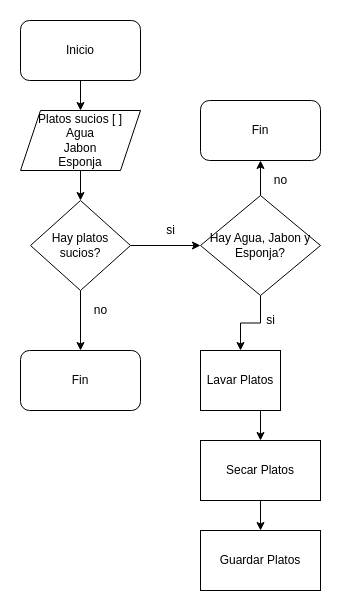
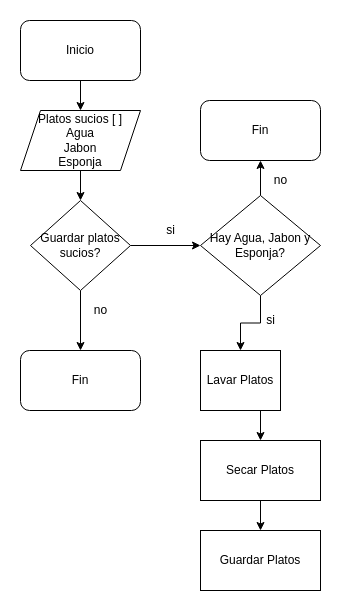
  <mxCell id="0" />
  <mxCell id="1" parent="0" />
  <mxCell id="2" style="edgeStyle=orthogonalEdgeStyle;rounded=0;orthogonalLoop=1;jettySize=auto;html=1;exitX=0.5;exitY=1;exitDx=0;exitDy=0;entryX=0.5;entryY=0;entryDx=0;entryDy=0;" edge="1" parent="1" source="3" target="22"><mxGeometry relative="1" as="geometry"><mxPoint x="80" y="110" as="targetPoint" /></mxGeometry></mxCell>
  <mxCell id="3" value="Inicio" style="rounded=1;whiteSpace=wrap;html=1;rotation=0;" vertex="1" parent="1"><mxGeometry x="20" y="20" width="120" height="60" as="geometry" /></mxCell>
  <mxCell id="4" style="edgeStyle=orthogonalEdgeStyle;rounded=0;orthogonalLoop=1;jettySize=auto;html=1;exitX=0.5;exitY=1;exitDx=0;exitDy=0;entryX=0.5;entryY=0;entryDx=0;entryDy=0;" edge="1" parent="1" source="22" target="7"><mxGeometry relative="1" as="geometry"><mxPoint x="80" y="170" as="sourcePoint" /></mxGeometry></mxCell>
  <mxCell id="5" style="edgeStyle=orthogonalEdgeStyle;rounded=0;orthogonalLoop=1;jettySize=auto;html=1;exitX=0.5;exitY=1;exitDx=0;exitDy=0;entryX=0.5;entryY=0;entryDx=0;entryDy=0;" edge="1" parent="1" source="7" target="8"><mxGeometry relative="1" as="geometry"><mxPoint x="80" y="340" as="targetPoint" /></mxGeometry></mxCell>
  <mxCell id="6" style="edgeStyle=orthogonalEdgeStyle;rounded=0;orthogonalLoop=1;jettySize=auto;html=1;exitX=1;exitY=0.5;exitDx=0;exitDy=0;entryX=0;entryY=0.5;entryDx=0;entryDy=0;" edge="1" parent="1" source="7" target="13"><mxGeometry relative="1" as="geometry" /></mxCell>
- <mxCell id="7" value="Hay platos sucios?" style="rhombus;whiteSpace=wrap;html=1;" vertex="1" parent="1"><mxGeometry x="30" y="200" width="100" height="90" as="geometry" /></mxCell>
+ <mxCell id="7" value="Guardar platos sucios?" style="rhombus;whiteSpace=wrap;html=1;" vertex="1" parent="1"><mxGeometry x="30" y="200" width="100" height="90" as="geometry" /></mxCell>
  <mxCell id="8" value="Fin" style="rounded=1;whiteSpace=wrap;html=1;" vertex="1" parent="1"><mxGeometry x="20" y="350" width="120" height="60" as="geometry" /></mxCell>
  <mxCell id="9" style="edgeStyle=orthogonalEdgeStyle;rounded=0;orthogonalLoop=1;jettySize=auto;html=1;exitX=0.5;exitY=1;exitDx=0;exitDy=0;entryX=0.5;entryY=0;entryDx=0;entryDy=0;" edge="1" parent="1" source="10" target="16"><mxGeometry relative="1" as="geometry"><mxPoint x="380" y="380" as="targetPoint" /></mxGeometry></mxCell>
  <mxCell id="10" value="Lavar Platos" style="whiteSpace=wrap;html=1;" vertex="1" parent="1"><mxGeometry x="200" y="350" width="80" height="60" as="geometry" /></mxCell>
  <mxCell id="11" style="edgeStyle=orthogonalEdgeStyle;rounded=0;orthogonalLoop=1;jettySize=auto;html=1;exitX=0.5;exitY=0;exitDx=0;exitDy=0;" edge="1" parent="1" source="13" target="14"><mxGeometry relative="1" as="geometry" /></mxCell>
  <mxCell id="12" style="edgeStyle=orthogonalEdgeStyle;rounded=0;orthogonalLoop=1;jettySize=auto;html=1;exitX=0.5;exitY=1;exitDx=0;exitDy=0;entryX=0.5;entryY=0;entryDx=0;entryDy=0;" edge="1" parent="1" source="13" target="10"><mxGeometry relative="1" as="geometry" /></mxCell>
  <mxCell id="13" value="Hay Agua, Jabon y Esponja?" style="rhombus;whiteSpace=wrap;html=1;" vertex="1" parent="1"><mxGeometry x="200" y="195" width="120" height="100" as="geometry" /></mxCell>
  <mxCell id="14" value="Fin" style="rounded=1;whiteSpace=wrap;html=1;" vertex="1" parent="1"><mxGeometry x="200" y="100" width="120" height="60" as="geometry" /></mxCell>
  <mxCell id="15" style="edgeStyle=orthogonalEdgeStyle;rounded=0;orthogonalLoop=1;jettySize=auto;html=1;exitX=0.5;exitY=1;exitDx=0;exitDy=0;entryX=0.5;entryY=0;entryDx=0;entryDy=0;" edge="1" parent="1" source="16" target="17"><mxGeometry relative="1" as="geometry" /></mxCell>
  <mxCell id="16" value="Secar Platos" style="whiteSpace=wrap;html=1;" vertex="1" parent="1"><mxGeometry x="200" y="440" width="120" height="60" as="geometry" /></mxCell>
  <mxCell id="17" value="Guardar Platos" style="whiteSpace=wrap;html=1;" vertex="1" parent="1"><mxGeometry x="200" y="530" width="120" height="60" as="geometry" /></mxCell>
  <mxCell id="18" value="no" style="text;html=1;align=center;verticalAlign=middle;resizable=0;points=[];autosize=1;" vertex="1" parent="1"><mxGeometry x="85" y="300" width="30" height="20" as="geometry" /></mxCell>
  <mxCell id="19" value="si" style="text;html=1;align=center;verticalAlign=middle;resizable=0;points=[];autosize=1;" vertex="1" parent="1"><mxGeometry x="160" y="220" width="20" height="20" as="geometry" /></mxCell>
  <mxCell id="20" value="no" style="text;html=1;align=center;verticalAlign=middle;resizable=0;points=[];autosize=1;" vertex="1" parent="1"><mxGeometry x="265" y="170" width="30" height="20" as="geometry" /></mxCell>
  <mxCell id="21" value="si" style="text;html=1;align=center;verticalAlign=middle;resizable=0;points=[];autosize=1;" vertex="1" parent="1"><mxGeometry x="260" y="310" width="20" height="20" as="geometry" /></mxCell>
  <mxCell id="22" value="&lt;span&gt;Platos sucios [ ]&lt;/span&gt;&lt;br&gt;&lt;span&gt;Agua&lt;/span&gt;&lt;br&gt;&lt;span&gt;Jabon&lt;/span&gt;&lt;br&gt;&lt;span&gt;Esponja&lt;/span&gt;" style="shape=parallelogram;perimeter=parallelogramPerimeter;whiteSpace=wrap;html=1;fixedSize=1;gradientColor=none;" vertex="1" parent="1"><mxGeometry x="20" y="110" width="120" height="60" as="geometry" /></mxCell>
